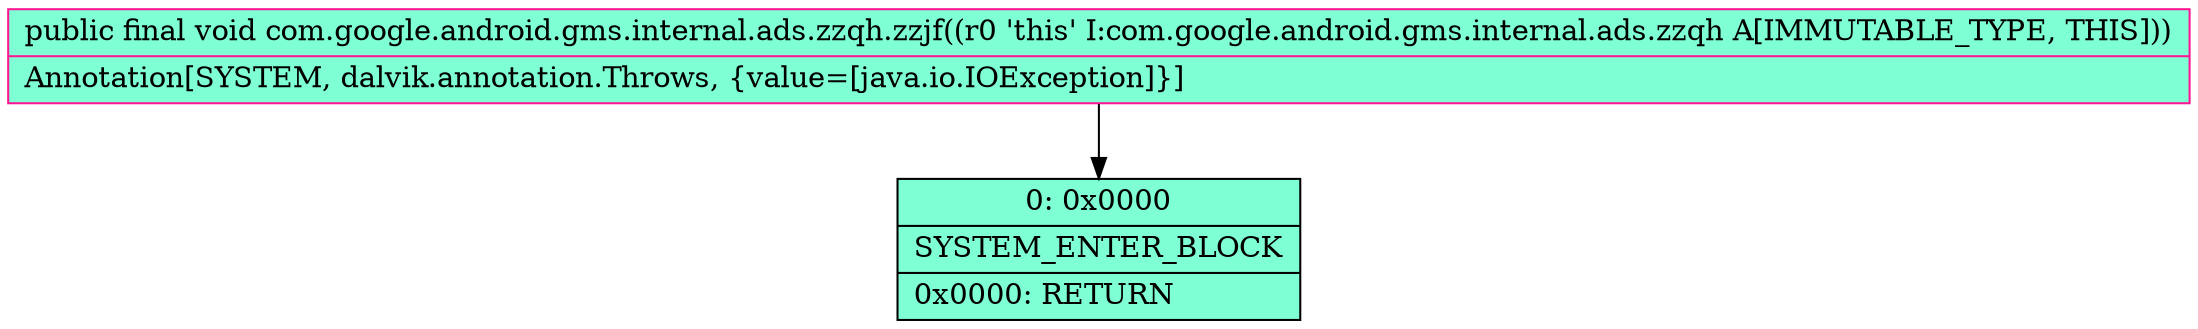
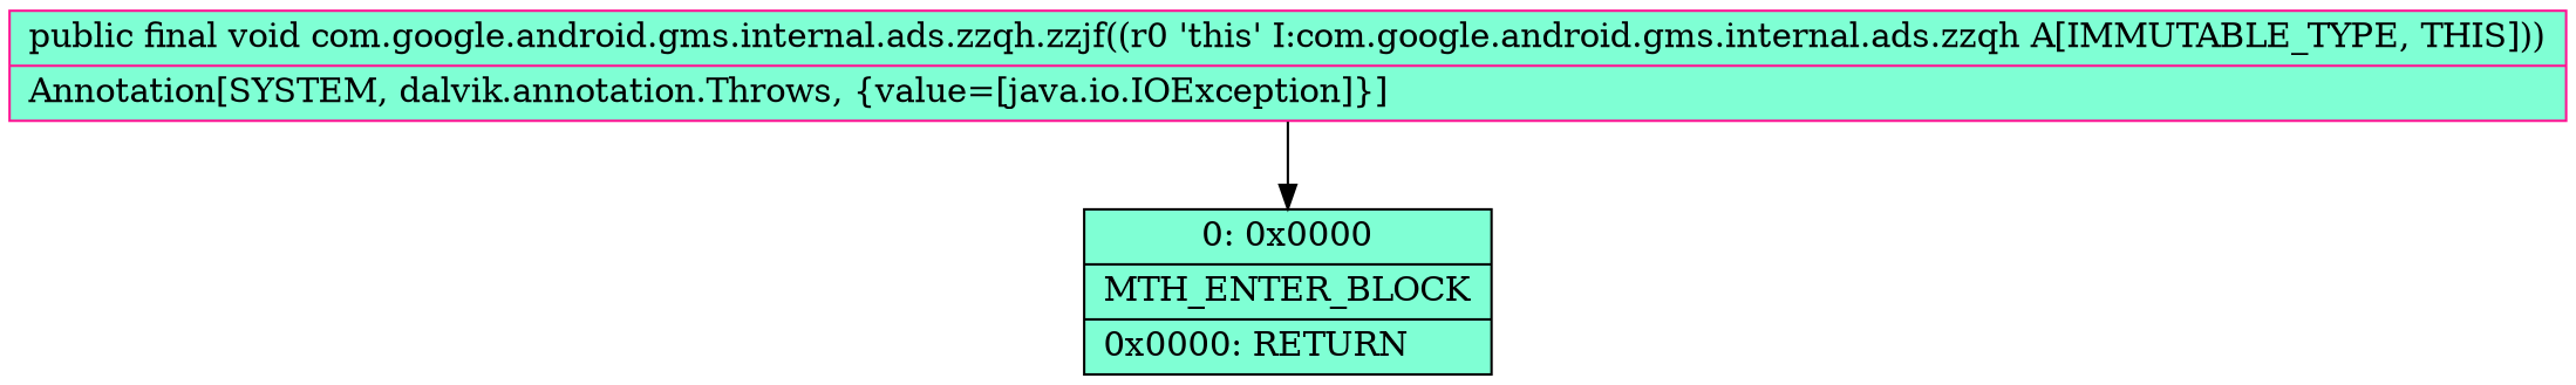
  digraph {
    node [shape=record style=filled fillcolor=aquamarine]
-   n1 [label="{0\:\ 0x0000|SYSTEM_ENTER_BLOCK\l|0x0000: RETURN   \l}" color=black]
+   n1 [label="{0\:\ 0x0000|MTH_ENTER_BLOCK\l|0x0000: RETURN   \l}" color=black]
    n2 [label="{public final void com.google.android.gms.internal.ads.zzqh.zzjf((r0 'this' I:com.google.android.gms.internal.ads.zzqh A[IMMUTABLE_TYPE, THIS]))  | Annotation[SYSTEM, dalvik.annotation.Throws, \{value=[java.io.IOException]\}]\l}" color=deeppink]
    n2 -> n1 [style=solid arrowhead=normal]
  }
